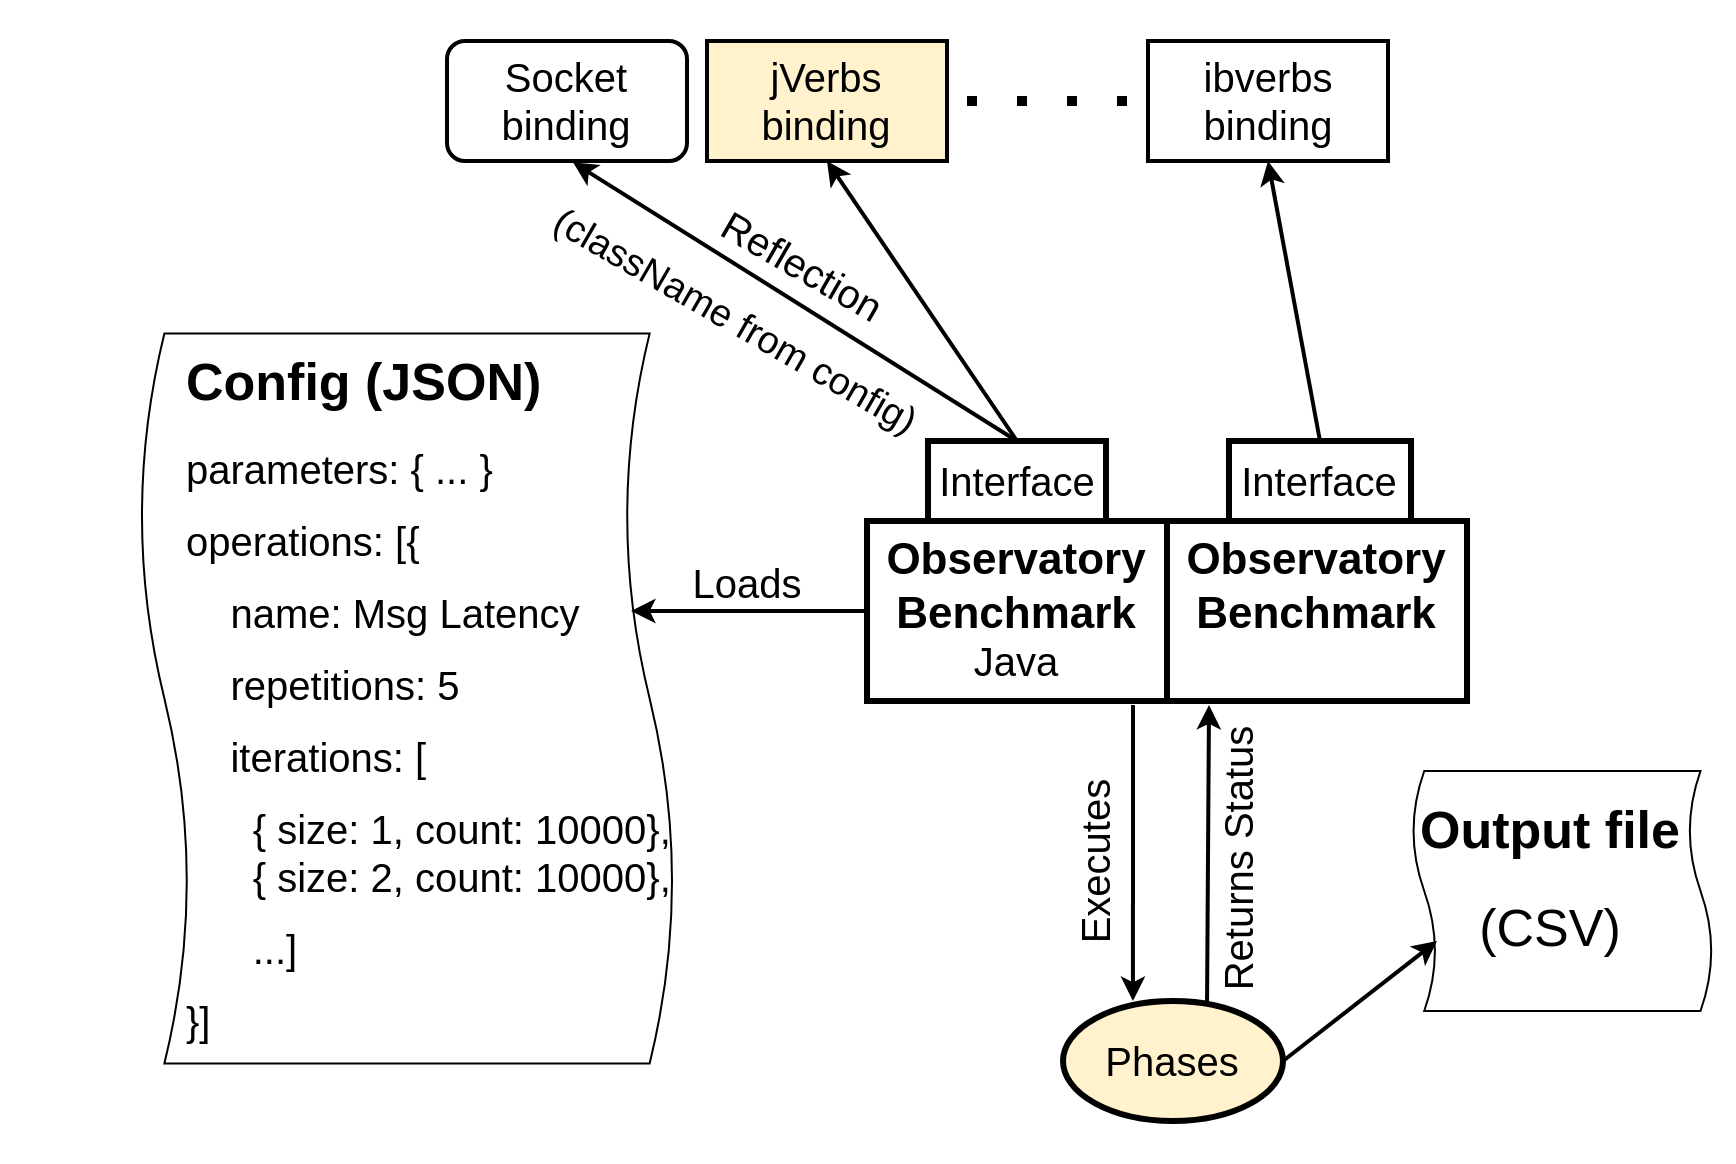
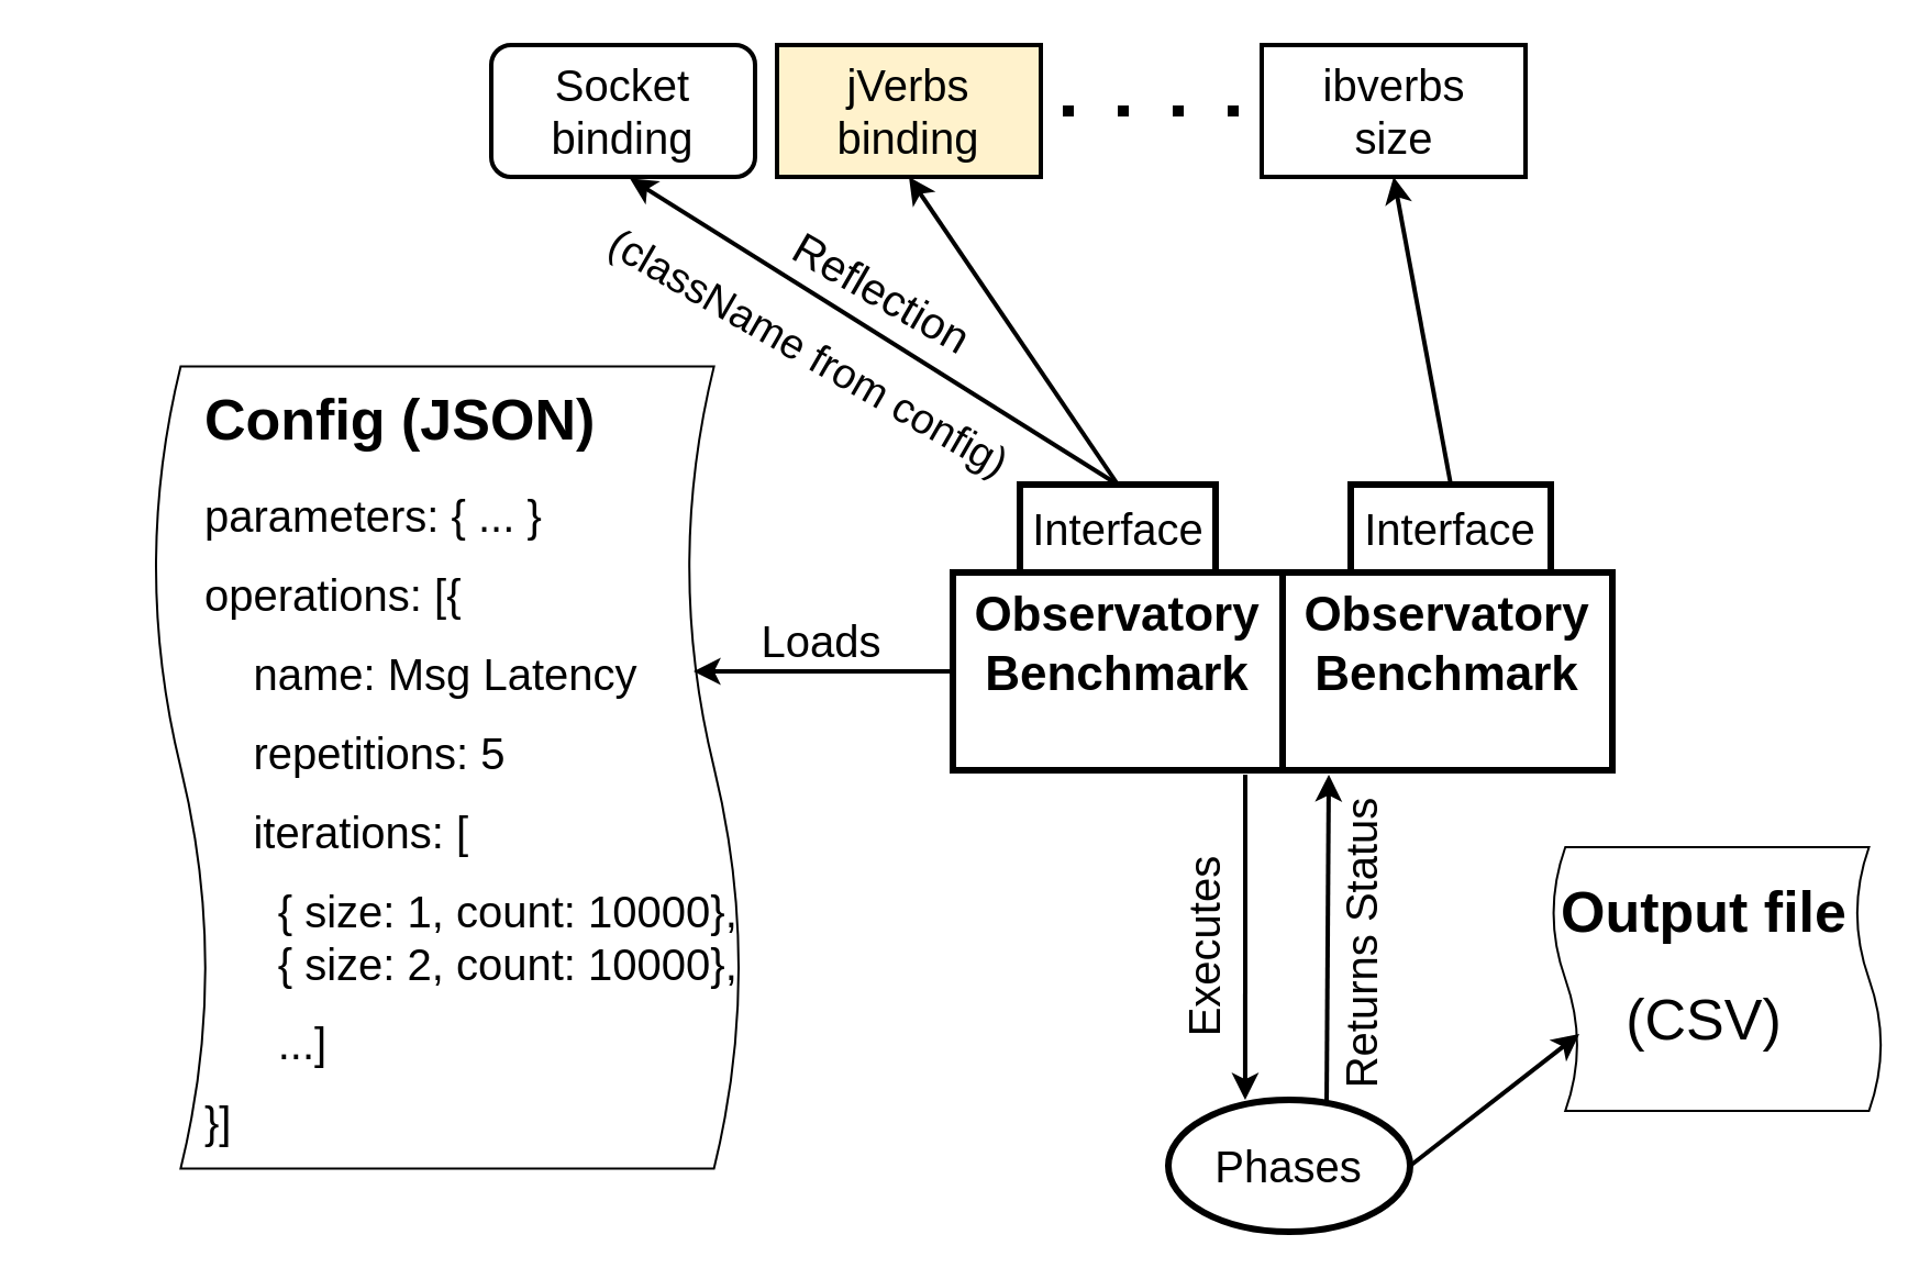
  <mxCell id="0" />
  <mxCell id="1" parent="0" />
  <mxCell id="2" value="" style="endArrow=classic;html=1;exitX=0.682;exitY=0.017;exitDx=0;exitDy=0;exitPerimeter=0;fontSize=20;strokeWidth=2;" parent="1" edge="1"><mxGeometry width="50" height="50" relative="1" as="geometry"><mxPoint x="603.02" y="501.02" as="sourcePoint" /><mxPoint x="604" y="352" as="targetPoint" /></mxGeometry></mxCell>
  <mxCell id="3" value="&lt;div style=&quot;font-size: 22px&quot;&gt;&lt;b&gt;&lt;font style=&quot;font-size: 22px&quot;&gt;Observatory&lt;/font&gt;&lt;/b&gt;&lt;/div&gt;&lt;div style=&quot;font-size: 22px&quot;&gt;&lt;b&gt;&lt;font style=&quot;font-size: 22px&quot;&gt;Benchmark&lt;/font&gt;&lt;/b&gt;&lt;/div&gt;" style="rounded=0;whiteSpace=wrap;html=1;strokeWidth=3;spacingBottom=25;fontSize=20;" parent="1" vertex="1"><mxGeometry x="433" y="260" width="150" height="90" as="geometry" /></mxCell>
- <mxCell id="4" value="&lt;div style=&quot;font-size: 20px;&quot;&gt;Java&lt;/div&gt;" style="text;html=1;strokeColor=none;fillColor=none;align=center;verticalAlign=middle;whiteSpace=wrap;rounded=0;fontSize=20;" parent="1" vertex="1"><mxGeometry x="488" y="320" width="40" height="20" as="geometry" /></mxCell>
  <mxCell id="5" value="&lt;font style=&quot;font-size: 20px;&quot;&gt;Interface&lt;/font&gt;" style="rounded=0;whiteSpace=wrap;html=1;strokeWidth=3;fontSize=20;" parent="1" vertex="1"><mxGeometry x="463.5" y="220" width="89" height="40" as="geometry" /></mxCell>
  <mxCell id="6" value="&lt;font style=&quot;font-size: 20px;&quot;&gt;Interface&lt;/font&gt;" style="rounded=0;whiteSpace=wrap;html=1;strokeWidth=3;fontSize=20;" parent="1" vertex="1"><mxGeometry x="614" y="220" width="91" height="40" as="geometry" /></mxCell>
  <mxCell id="7" value="&lt;div style=&quot;font-size: 20px&quot;&gt;&lt;font style=&quot;font-size: 20px&quot;&gt;Socket&lt;/font&gt;&lt;/div&gt;&lt;div style=&quot;font-size: 20px&quot;&gt;&lt;font style=&quot;font-size: 20px&quot;&gt;binding&lt;/font&gt;&lt;/div&gt;" style="whiteSpace=wrap;html=1;strokeWidth=2;fontSize=20;rounded=1;" parent="1" vertex="1"><mxGeometry x="223" y="20" width="120" height="60" as="geometry" /></mxCell>
  <mxCell id="8" value="&lt;div style=&quot;font-size: 20px&quot;&gt;&lt;font style=&quot;font-size: 20px&quot;&gt;jVerbs&lt;/font&gt;&lt;/div&gt;&lt;div style=&quot;font-size: 20px&quot;&gt;&lt;font style=&quot;font-size: 20px&quot;&gt;binding&lt;/font&gt;&lt;/div&gt;" style="rounded=0;whiteSpace=wrap;html=1;strokeWidth=2;fontSize=20;fillColor=#fff2cc;" parent="1" vertex="1"><mxGeometry x="353" y="20" width="120" height="60" as="geometry" /></mxCell>
- <mxCell id="9" value="&lt;div style=&quot;font-size: 20px&quot;&gt;&lt;font style=&quot;font-size: 20px&quot;&gt;ibverbs&lt;/font&gt;&lt;/div&gt;&lt;div style=&quot;font-size: 20px&quot;&gt;&lt;font style=&quot;font-size: 20px&quot;&gt;binding&lt;/font&gt;&lt;/div&gt;" style="rounded=0;whiteSpace=wrap;html=1;strokeWidth=2;fontSize=20;" parent="1" vertex="1"><mxGeometry x="573.5" y="20" width="120" height="60" as="geometry" /></mxCell>
+ <mxCell id="9" value="&lt;div style=&quot;font-size: 20px&quot;&gt;&lt;font style=&quot;font-size: 20px&quot;&gt;ibverbs&lt;/font&gt;&lt;/div&gt;&lt;div style=&quot;font-size: 20px&quot;&gt;&lt;font style=&quot;font-size: 20px&quot;&gt;size&lt;/font&gt;&lt;/div&gt;" style="rounded=0;whiteSpace=wrap;html=1;strokeWidth=2;fontSize=20;" parent="1" vertex="1"><mxGeometry x="573.5" y="20" width="120" height="60" as="geometry" /></mxCell>
  <mxCell id="10" value="" style="endArrow=classic;html=1;exitX=0.5;exitY=0;exitDx=0;exitDy=0;entryX=0.525;entryY=1.011;entryDx=0;entryDy=0;entryPerimeter=0;fontSize=20;strokeWidth=2;" parent="1" source="5" target="7" edge="1"><mxGeometry width="50" height="50" relative="1" as="geometry"><mxPoint x="493" y="360" as="sourcePoint" /><mxPoint x="543" y="310" as="targetPoint" /></mxGeometry></mxCell>
  <mxCell id="11" value="Reflection" style="text;html=1;align=center;verticalAlign=middle;resizable=0;points=[];labelBackgroundColor=#ffffff;fontSize=20;rotation=30;" parent="10" vertex="1" connectable="0"><mxGeometry x="0.257" y="-1" relative="1" as="geometry"><mxPoint x="31.82" as="offset" /></mxGeometry></mxCell>
  <mxCell id="12" value="" style="endArrow=classic;html=1;exitX=0.5;exitY=0;exitDx=0;exitDy=0;entryX=0.5;entryY=1;entryDx=0;entryDy=0;fontSize=20;strokeWidth=2;" parent="1" source="5" target="8" edge="1"><mxGeometry width="50" height="50" relative="1" as="geometry"><mxPoint x="493" y="360" as="sourcePoint" /><mxPoint x="393" y="130" as="targetPoint" /></mxGeometry></mxCell>
  <mxCell id="13" value="" style="endArrow=classic;html=1;exitX=0.5;exitY=0;exitDx=0;exitDy=0;entryX=0.5;entryY=1;entryDx=0;entryDy=0;fontSize=20;strokeWidth=2;" parent="1" source="6" target="9" edge="1"><mxGeometry width="50" height="50" relative="1" as="geometry"><mxPoint x="493" y="360" as="sourcePoint" /><mxPoint x="543" y="310" as="targetPoint" /></mxGeometry></mxCell>
- <mxCell id="14" value="&lt;font style=&quot;font-size: 20px;&quot;&gt;Phases&lt;/font&gt;" style="ellipse;whiteSpace=wrap;html=1;strokeWidth=3;fontSize=20;fillColor=#fff2cc;" parent="1" vertex="1"><mxGeometry x="531" y="500" width="110" height="60" as="geometry" /></mxCell>
+ <mxCell id="14" value="&lt;font style=&quot;font-size: 20px;&quot;&gt;Phases&lt;/font&gt;" style="ellipse;whiteSpace=wrap;html=1;strokeWidth=3;fontSize=20;" parent="1" vertex="1"><mxGeometry x="531" y="500" width="110" height="60" as="geometry" /></mxCell>
  <mxCell id="15" value="" style="endArrow=classic;html=1;entryX=0.318;entryY=-0.033;entryDx=0;entryDy=0;entryPerimeter=0;fontSize=20;strokeWidth=2;" parent="1" edge="1"><mxGeometry width="50" height="50" relative="1" as="geometry"><mxPoint x="566" y="352" as="sourcePoint" /><mxPoint x="565.98" y="500.02" as="targetPoint" /></mxGeometry></mxCell>
  <mxCell id="16" value="&lt;div style=&quot;font-size: 20px;&quot;&gt;Executes&lt;/div&gt;" style="text;html=1;align=center;verticalAlign=middle;resizable=0;points=[];labelBackgroundColor=#ffffff;rotation=-90;fontSize=20;" parent="15" vertex="1" connectable="0"><mxGeometry x="-0.358" y="1" relative="1" as="geometry"><mxPoint x="-20.99" y="32.04" as="offset" /></mxGeometry></mxCell>
  <mxCell id="17" value="Returns Status" style="text;html=1;align=center;verticalAlign=middle;resizable=0;points=[];autosize=1;fontSize=20;rotation=-90;" parent="1" vertex="1"><mxGeometry x="543.5" y="415" width="150" height="30" as="geometry" /></mxCell>
  <mxCell id="18" value="" style="endArrow=none;dashed=1;html=1;dashPattern=1 4;strokeWidth=5;" parent="1" edge="1"><mxGeometry width="50" height="50" relative="1" as="geometry"><mxPoint x="483" y="50" as="sourcePoint" /><mxPoint x="563" y="50" as="targetPoint" /></mxGeometry></mxCell>
  <mxCell id="19" value="" style="shape=tape;whiteSpace=wrap;html=1;rotation=90;size=0.093;" parent="1" vertex="1"><mxGeometry x="20.5" y="215" width="365" height="267.5" as="geometry" /></mxCell>
  <mxCell id="20" value="&lt;p style=&quot;line-height: 0%&quot;&gt;&lt;/p&gt;&lt;h1&gt;&lt;font style=&quot;font-size: 26px&quot;&gt;Config (JSON)&lt;/font&gt;&lt;br&gt;&lt;/h1&gt;&lt;p&gt;&lt;font style=&quot;font-size: 20px&quot;&gt;parameters: { ... }&lt;/font&gt;&lt;/p&gt;&lt;p&gt;&lt;font style=&quot;font-size: 20px&quot;&gt;operations: [{&lt;br&gt;&lt;/font&gt;&lt;/p&gt;&lt;p&gt;&lt;font style=&quot;font-size: 20px&quot;&gt;&amp;nbsp; &amp;nbsp; name: Msg Latency&lt;/font&gt;&lt;/p&gt;&lt;p&gt;&lt;font style=&quot;font-size: 20px&quot;&gt;&amp;nbsp;&amp;nbsp;&amp;nbsp; repetitions: 5&lt;/font&gt;&lt;/p&gt;&lt;p&gt;&lt;font style=&quot;font-size: 20px&quot;&gt;&amp;nbsp; &amp;nbsp; iterations: [&lt;/font&gt;&lt;/p&gt;&lt;p&gt;&lt;font style=&quot;font-size: 20px&quot;&gt;&amp;nbsp;&amp;nbsp;&amp;nbsp;&amp;nbsp;&amp;nbsp; { size: 1, count: 10000},&lt;/font&gt;&lt;br&gt;&lt;font style=&quot;font-size: 20px&quot;&gt;&lt;font style=&quot;font-size: 20px&quot;&gt;&amp;nbsp;&amp;nbsp;&amp;nbsp;&amp;nbsp;&amp;nbsp; { size: 2, count: 10000},&lt;/font&gt;&lt;/font&gt;&lt;/p&gt;&lt;p&gt;&lt;font style=&quot;font-size: 20px&quot;&gt;&amp;nbsp;&amp;nbsp;&amp;nbsp;&amp;nbsp;&amp;nbsp; ...]&lt;/font&gt;&lt;/p&gt;&lt;p&gt;&lt;font style=&quot;font-size: 20px&quot;&gt;}]&lt;br&gt;&lt;/font&gt;&lt;/p&gt;&lt;p&gt;&lt;font style=&quot;font-size: 20px&quot;&gt;&lt;br&gt;&lt;/font&gt;&lt;/p&gt;&lt;p&gt;&lt;/p&gt;" style="text;html=1;strokeColor=none;fillColor=none;spacing=5;spacingTop=-20;whiteSpace=wrap;overflow=hidden;rounded=0;" parent="1" vertex="1"><mxGeometry x="88" y="170" width="260" height="390" as="geometry" /></mxCell>
  <mxCell id="21" value="" style="endArrow=classic;html=1;strokeWidth=2;exitX=0;exitY=0.5;exitDx=0;exitDy=0;" parent="1" source="3" edge="1"><mxGeometry width="50" height="50" relative="1" as="geometry"><mxPoint x="423" y="390" as="sourcePoint" /><mxPoint x="315" y="305" as="targetPoint" /><Array as="points"><mxPoint x="323" y="305" /></Array></mxGeometry></mxCell>
  <mxCell id="22" value="&lt;div style=&quot;font-size: 20px;&quot;&gt;Loads&lt;/div&gt;" style="text;html=1;align=center;verticalAlign=middle;resizable=0;points=[];labelBackgroundColor=#ffffff;fontSize=20;" parent="21" vertex="1" connectable="0"><mxGeometry x="0.317" relative="1" as="geometry"><mxPoint x="17.65" y="-15" as="offset" /></mxGeometry></mxCell>
  <mxCell id="23" value="&lt;font style=&quot;font-size: 19px&quot;&gt;(&lt;/font&gt;&lt;font style=&quot;font-size: 19px&quot;&gt;className from config)&lt;/font&gt;" style="text;html=1;strokeColor=none;fillColor=none;align=center;verticalAlign=middle;whiteSpace=wrap;rounded=0;fontSize=20;rotation=30;" parent="1" vertex="1"><mxGeometry x="263" y="150" width="210" height="20" as="geometry" /></mxCell>
  <mxCell id="24" value="" style="shape=tape;whiteSpace=wrap;html=1;rotation=90;size=0.079;" parent="1" vertex="1"><mxGeometry x="720.69" y="370" width="120" height="150" as="geometry" /></mxCell>
  <mxCell id="25" value="&lt;h1 style=&quot;font-size: 26px&quot;&gt;Output file&lt;/h1&gt;&lt;h1 style=&quot;font-size: 26px&quot; align=&quot;center&quot;&gt;&lt;span style=&quot;font-weight: normal&quot;&gt;(CSV)&lt;/span&gt;&lt;br&gt;&lt;/h1&gt;" style="text;html=1;strokeColor=none;fillColor=none;spacing=5;spacingTop=-20;whiteSpace=wrap;overflow=hidden;rounded=0;fontSize=20;" parent="1" vertex="1"><mxGeometry x="705" y="393.44" width="141" height="95.01" as="geometry" /></mxCell>
  <mxCell id="26" value="" style="endArrow=classic;html=1;strokeWidth=2;fontSize=20;exitX=1;exitY=0.5;exitDx=0;exitDy=0;" parent="1" source="14" edge="1"><mxGeometry width="50" height="50" relative="1" as="geometry"><mxPoint x="743" y="320" as="sourcePoint" /><mxPoint x="718" y="470" as="targetPoint" /></mxGeometry></mxCell>
  <mxCell id="27" value="&lt;div&gt;&lt;b&gt;&lt;font style=&quot;font-size: 22px&quot;&gt;Observatory&lt;/font&gt;&lt;/b&gt;&lt;/div&gt;&lt;div&gt;&lt;b&gt;&lt;font style=&quot;font-size: 22px&quot;&gt;Benchmark&lt;/font&gt;&lt;/b&gt;&lt;/div&gt;" style="rounded=0;whiteSpace=wrap;html=1;strokeWidth=3;spacingBottom=25;fontSize=20;" parent="1" vertex="1"><mxGeometry x="583" y="260" width="150" height="90" as="geometry" /></mxCell>
